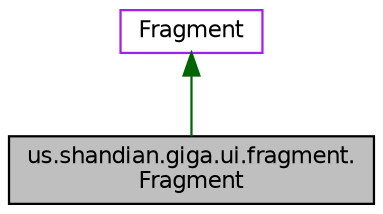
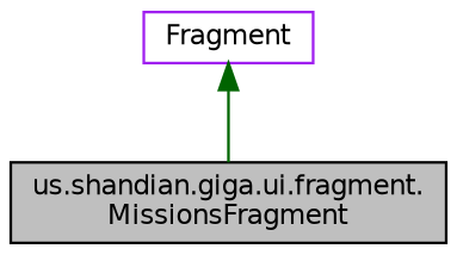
  digraph {
    node [fontname=Helvetica fontsize=10 shape=record style=filled]
-   n1 [color=black fillcolor=grey75 fontcolor=black height=0.2 label="us.shandian.giga.ui.fragment.\lFragment" width=0.4]
+   n1 [color=black fillcolor=grey75 fontcolor=black height=0.2 label="us.shandian.giga.ui.fragment.\lMissionsFragment" width=0.4]
    n2 [color=purple fillcolor=white height=0.2 label=Fragment width=0.4]
    n2 -> n1 [color=darkgreen dir=back fontname=Helvetica fontsize=10 labelfontname=Helvetica labelfontsize=10 style=solid]
  }
